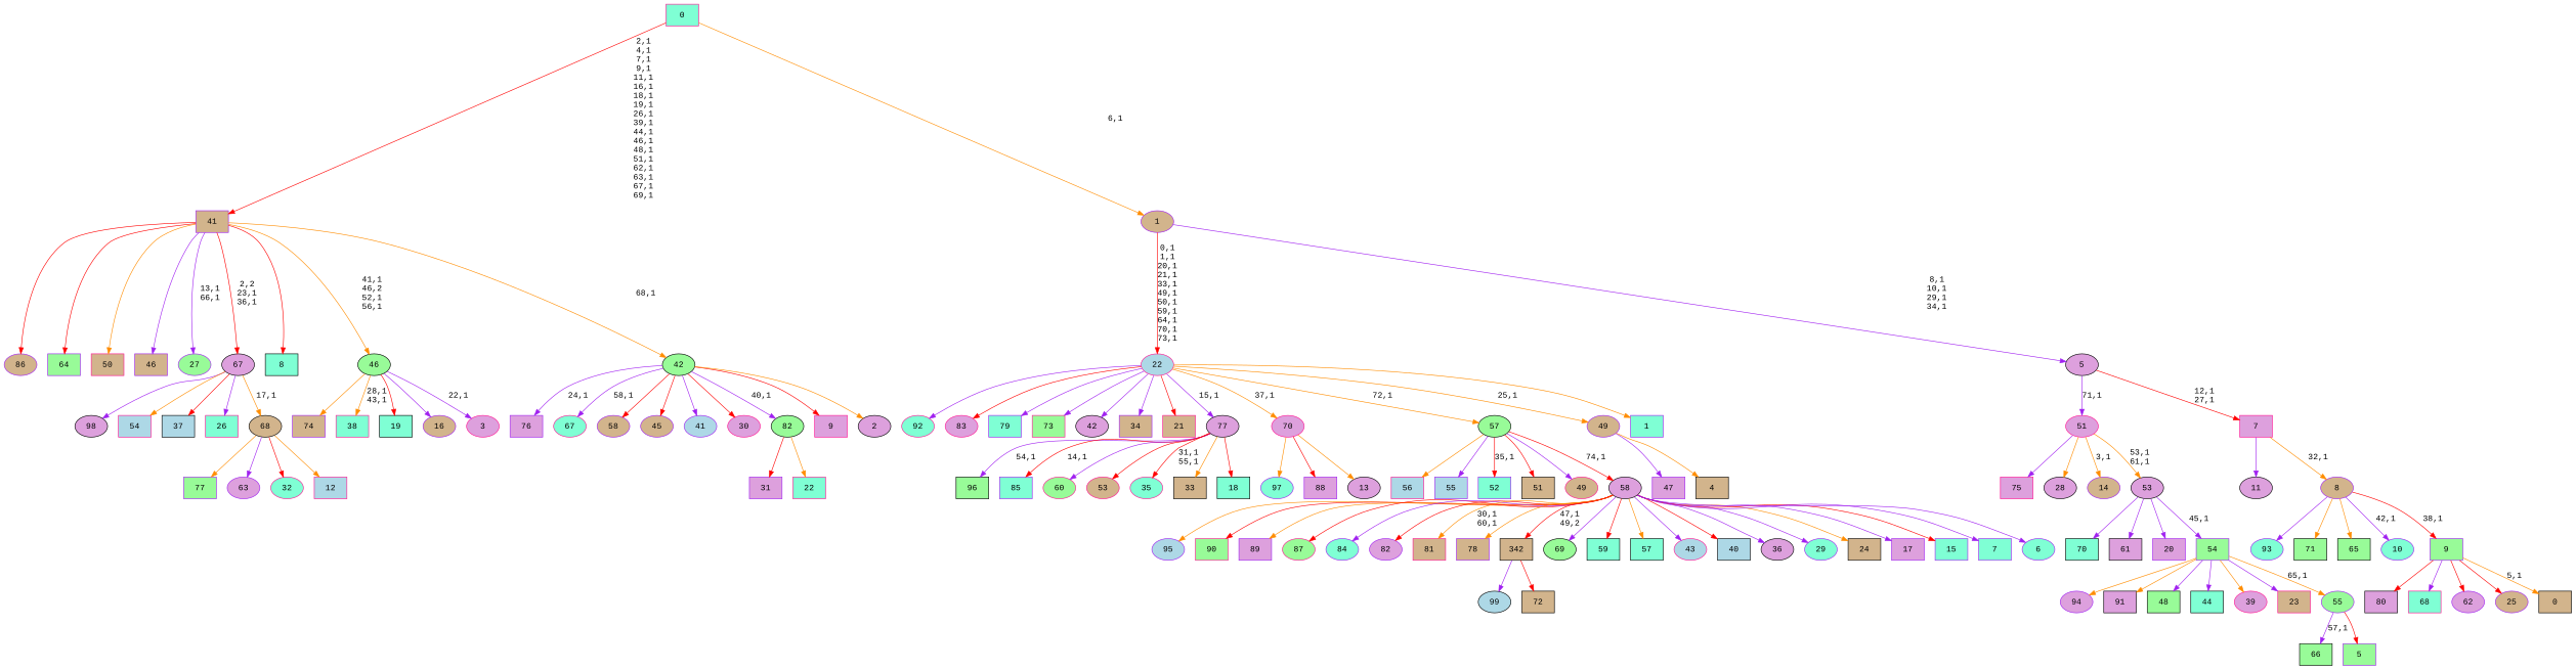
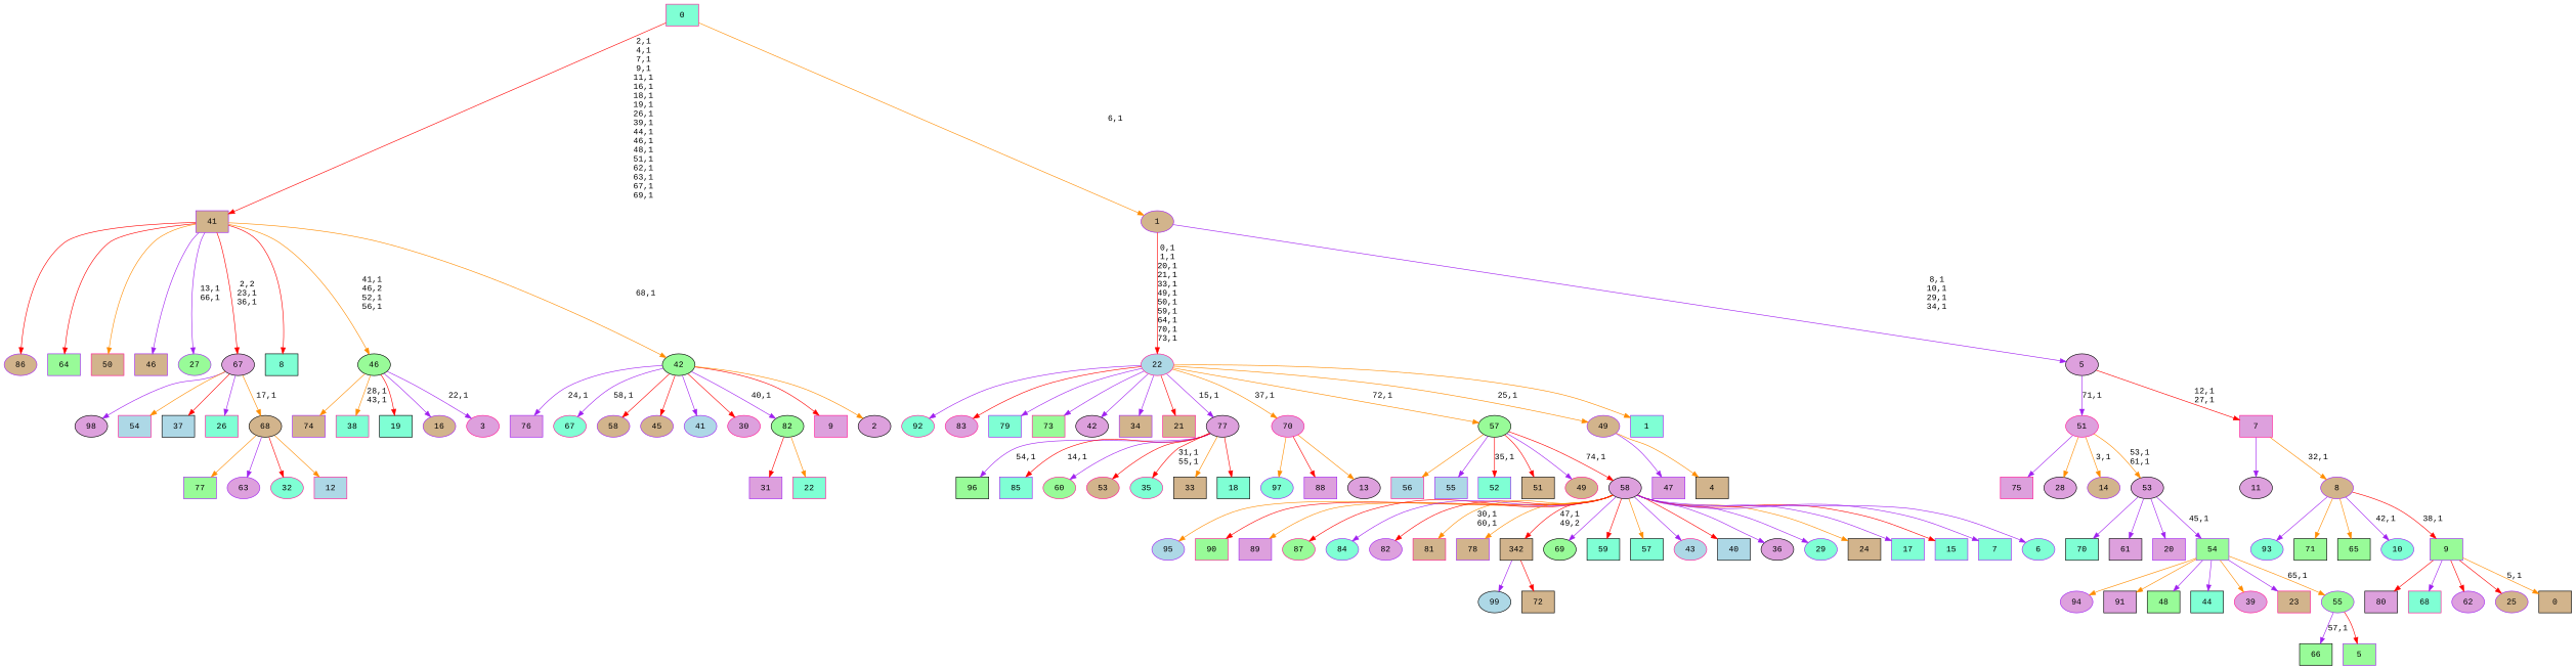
  digraph {
    fontname="Liberation Mono"
    node [color=purple fillcolor=plum fontname="Liberation Mono" shape=box style=filled]
    edge [color=purple fontname="Liberation Mono"]
    n1 [color=black fillcolor=lightblue label=99 shape=ellipse]
    n2 [color=black label=98 shape=ellipse]
    n3 [fillcolor=aquamarine label=97 shape=ellipse]
    n4 [color=black fillcolor=palegreen label=96]
    n5 [fillcolor=lightblue label=95 shape=ellipse]
    n6 [label=94 shape=ellipse]
    n7 [fillcolor=aquamarine label=93 shape=ellipse]
    n8 [color=deeppink fillcolor=aquamarine label=92 shape=ellipse]
    n9 [color=black label=91]
    n10 [color=deeppink fillcolor=palegreen label=90]
    n11 [label=89]
    n12 [label=88]
    n13 [color=deeppink fillcolor=palegreen label=87 shape=ellipse]
    n14 [fillcolor=tan label=86 shape=ellipse]
    n15 [fillcolor=aquamarine label=85]
    n16 [fillcolor=aquamarine label=84 shape=ellipse]
    n17 [color=deeppink label=83 shape=ellipse]
    n18 [label=82 shape=ellipse]
    n19 [color=deeppink fillcolor=tan label=81]
    n20 [color=black label=80]
    n21 [fillcolor=aquamarine label=79]
    n22 [fillcolor=tan label=78]
    n23 [fillcolor=palegreen label=77]
    n24 [label=76]
    n25 [color=deeppink label=75]
    n26 [fillcolor=tan label=74]
    n27 [color=deeppink fillcolor=palegreen label=73]
    n28 [color=black fillcolor=tan label=72]
    n29 [color=black fillcolor=tan label=342]
    n30 [color=black fillcolor=palegreen label=71]
    n31 [color=black fillcolor=aquamarine label=70]
    n32 [color=black fillcolor=palegreen label=69 shape=ellipse]
    n33 [color=deeppink fillcolor=aquamarine label=68]
    n34 [color=deeppink fillcolor=aquamarine label=67 shape=ellipse]
    n35 [color=black fillcolor=palegreen label=66]
    n36 [color=black fillcolor=palegreen label=65]
    n37 [fillcolor=palegreen label=64]
    n38 [label=63 shape=ellipse]
    n39 [label=62 shape=ellipse]
    n40 [color=black label=61]
    n41 [color=deeppink fillcolor=palegreen label=60 shape=ellipse]
    n42 [color=black fillcolor=aquamarine label=59]
    n43 [fillcolor=tan label=58 shape=ellipse]
    n44 [color=black fillcolor=aquamarine label=57]
    n45 [color=deeppink fillcolor=lightblue label=56]
    n46 [fillcolor=lightblue label=55]
    n47 [color=deeppink fillcolor=lightblue label=54]
    n48 [color=deeppink fillcolor=tan label=53 shape=ellipse]
    n49 [fillcolor=aquamarine label=52]
    n50 [color=black fillcolor=tan label=51]
    n51 [color=deeppink fillcolor=tan label=50]
    n52 [color=deeppink fillcolor=tan label=49 shape=ellipse]
    n53 [color=black fillcolor=palegreen label=48]
    n54 [label=47]
    n55 [fillcolor=tan label=46]
    n56 [fillcolor=tan label=45 shape=ellipse]
    n57 [color=black fillcolor=aquamarine label=44]
    n58 [color=deeppink fillcolor=lightblue label=43 shape=ellipse]
    n59 [color=black label=42 shape=ellipse]
    n60 [fillcolor=lightblue label=41 shape=ellipse]
    n61 [color=black fillcolor=lightblue label=40]
    n62 [color=deeppink label=39 shape=ellipse]
    n63 [color=deeppink fillcolor=aquamarine label=38]
    n64 [color=black fillcolor=lightblue label=37]
    n65 [color=black label=36 shape=ellipse]
    n66 [color=deeppink fillcolor=aquamarine label=35 shape=ellipse]
    n67 [fillcolor=tan label=34]
    n68 [color=black fillcolor=tan label=33]
    n69 [color=deeppink fillcolor=aquamarine label=32 shape=ellipse]
    n70 [label=31]
    n71 [color=deeppink label=30 shape=ellipse]
    n72 [fillcolor=aquamarine label=29 shape=ellipse]
    n73 [color=black label=28 shape=ellipse]
    n74 [fillcolor=palegreen label=27 shape=ellipse]
    n75 [color=deeppink fillcolor=aquamarine label=26]
    n76 [fillcolor=tan label=25 shape=ellipse]
    n77 [color=black fillcolor=tan label=24]
    n78 [color=deeppink fillcolor=tan label=23]
    n79 [color=deeppink fillcolor=aquamarine label=22]
    82 [color=black fillcolor=palegreen shape=ellipse]
    n81 [color=deeppink fillcolor=tan label=21]
    n82 [label=20]
    n83 [color=black fillcolor=aquamarine label=19]
    n84 [color=black fillcolor=aquamarine label=18]
    77 [color=black shape=ellipse]
-   n86 [label=17]
+   n86 [fillcolor=aquamarine label=17]
    n87 [fillcolor=tan label=16 shape=ellipse]
    n88 [fillcolor=aquamarine label=15]
    n89 [fillcolor=tan label=14 shape=ellipse]
    n90 [color=black label=13 shape=ellipse]
    70 [color=deeppink shape=ellipse]
    n92 [color=deeppink fillcolor=lightblue label=12]
    68 [color=black fillcolor=tan shape=ellipse]
    67 [color=black shape=ellipse]
    n95 [color=black label=11 shape=ellipse]
    n96 [fillcolor=aquamarine label=10 shape=ellipse]
    n97 [color=deeppink label=9]
    n98 [color=black fillcolor=aquamarine label=8]
    n99 [fillcolor=aquamarine label=7]
    n100 [fillcolor=aquamarine label=6 shape=ellipse]
    58 [color=black shape=ellipse]
    57 [color=black fillcolor=palegreen shape=ellipse]
    n103 [fillcolor=palegreen label=5]
    55 [fillcolor=palegreen shape=ellipse]
    54 [fillcolor=palegreen]
    53 [color=black shape=ellipse]
    51 [color=deeppink shape=ellipse]
    n108 [color=black fillcolor=tan label=4]
    49 [fillcolor=tan shape=ellipse]
    n110 [color=deeppink label=3 shape=ellipse]
    46 [color=black fillcolor=palegreen shape=ellipse]
    n112 [color=black label=2 shape=ellipse]
    42 [color=black fillcolor=palegreen shape=ellipse]
    41 [fillcolor=tan]
    n115 [fillcolor=aquamarine label=1]
    22 [color=deeppink fillcolor=lightblue shape=ellipse]
    n117 [color=black fillcolor=tan label=0]
    9 [fillcolor=palegreen]
    8 [fillcolor=tan shape=ellipse]
    7 [color=deeppink]
    5 [color=black shape=ellipse]
    1 [fillcolor=tan shape=ellipse]
    0 [color=deeppink fillcolor=aquamarine]
    n29 -> n1
    n29 -> n28 [color=red]
    82 -> n70 [color=red]
    82 -> n79 [color=darkorange]
    77 -> n4 [label="54,1"]
    77 -> n15 [color=red label="14,1"]
    77 -> n41
    77 -> n48 [color=red]
    77 -> n66 [color=red label="31,1\n55,1"]
    77 -> n68 [color=darkorange]
    77 -> n84 [color=red]
    70 -> n3 [color=darkorange]
    70 -> n12 [color=red]
    70 -> n90 [color=darkorange]
    68 -> n23 [color=darkorange]
    68 -> n38
    68 -> n69 [color=red]
    68 -> n92 [color=darkorange]
    67 -> n2
    67 -> n47 [color=darkorange]
    67 -> n64 [color=red]
    67 -> n75
    67 -> 68 [color=darkorange label="17,1"]
    58 -> n5 [color=darkorange]
    58 -> n10 [color=red]
    58 -> n11 [color=darkorange]
    58 -> n13 [color=red]
    58 -> n16
    58 -> n18 [color=red]
    58 -> n19 [color=darkorange label="30,1\n60,1"]
    58 -> n22 [color=darkorange]
    58 -> n29 [color=red label="47,1\n49,2"]
    58 -> n32
    58 -> n42 [color=red]
    58 -> n44 [color=darkorange]
    58 -> n58
    58 -> n61 [color=red]
    58 -> n65
    58 -> n72
    58 -> n77 [color=darkorange]
    58 -> n86
    58 -> n88 [color=red]
    58 -> n99
    58 -> n100
    57 -> n45 [color=darkorange]
    57 -> n46
    57 -> n49 [color=red label="35,1"]
    57 -> n50 [color=red]
    57 -> n52
    57 -> 58 [color=red label="74,1"]
    55 -> n35 [label="57,1"]
    55 -> n103 [color=red]
    54 -> n6 [color=darkorange]
    54 -> n9 [color=darkorange]
    54 -> n53
    54 -> n57
    54 -> n62 [color=darkorange]
    54 -> n78
    54 -> 55 [color=darkorange label="65,1"]
    53 -> n31
    53 -> n40
    53 -> n82
    53 -> 54 [label="45,1"]
    51 -> n25
    51 -> n73 [color=darkorange]
    51 -> n89 [color=darkorange label="3,1"]
    51 -> 53 [color=darkorange label="53,1\n61,1"]
    49 -> n54
    49 -> n108 [color=darkorange]
    46 -> n26 [color=darkorange]
    46 -> n63 [color=darkorange label="28,1\n43,1"]
    46 -> n83 [color=red]
    46 -> n87
    46 -> n110 [label="22,1"]
    42 -> n24 [label="24,1"]
    42 -> n34 [label="58,1"]
    42 -> n43 [color=red]
    42 -> n56 [color=red]
    42 -> n60
    42 -> n71 [color=red]
    42 -> 82 [label="40,1"]
    42 -> n97 [color=red]
    42 -> n112 [color=darkorange]
    41 -> n14 [color=red]
    41 -> n37 [color=red]
    41 -> n51 [color=darkorange]
    41 -> n55
    41 -> n74 [label="13,1\n66,1"]
    41 -> 67 [color=red label="2,2\n23,1\n36,1"]
    41 -> n98 [color=red]
    41 -> 46 [color=darkorange label="41,1\n46,2\n52,1\n56,1"]
    41 -> 42 [color=darkorange label="68,1"]
    22 -> n8
    22 -> n17 [color=red]
    22 -> n21
    22 -> n27
    22 -> n59
    22 -> n67
    22 -> n81 [color=red]
    22 -> 77 [label="15,1"]
    22 -> 70 [color=darkorange label="37,1"]
    22 -> 57 [color=darkorange label="72,1"]
    22 -> 49 [color=darkorange label="25,1"]
    22 -> n115 [color=darkorange]
    9 -> n20 [color=red]
    9 -> n33
    9 -> n39 [color=red]
    9 -> n76 [color=red]
    9 -> n117 [color=darkorange label="5,1"]
    8 -> n7
    8 -> n30 [color=darkorange]
    8 -> n36 [color=darkorange]
    8 -> n96 [label="42,1"]
    8 -> 9 [color=red label="38,1"]
    7 -> n95
    7 -> 8 [color=darkorange label="32,1"]
    5 -> 51 [label="71,1"]
    5 -> 7 [color=red label="12,1\n27,1"]
    1 -> 22 [color=red label="0,1\n1,1\n20,1\n21,1\n33,1\n49,1\n50,1\n59,1\n64,1\n70,1\n73,1"]
    1 -> 5 [label="8,1\n10,1\n29,1\n34,1"]
    0 -> 41 [color=red label="2,1\n4,1\n7,1\n9,1\n11,1\n16,1\n18,1\n19,1\n26,1\n39,1\n44,1\n46,1\n48,1\n51,1\n62,1\n63,1\n67,1\n69,1"]
    0 -> 1 [color=darkorange label="6,1"]
  }
